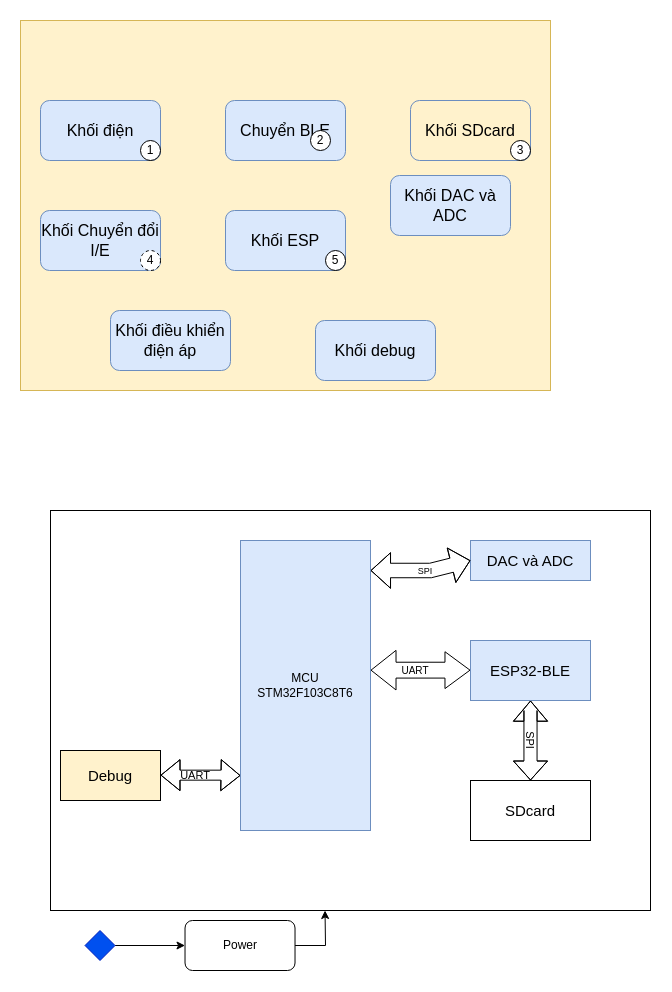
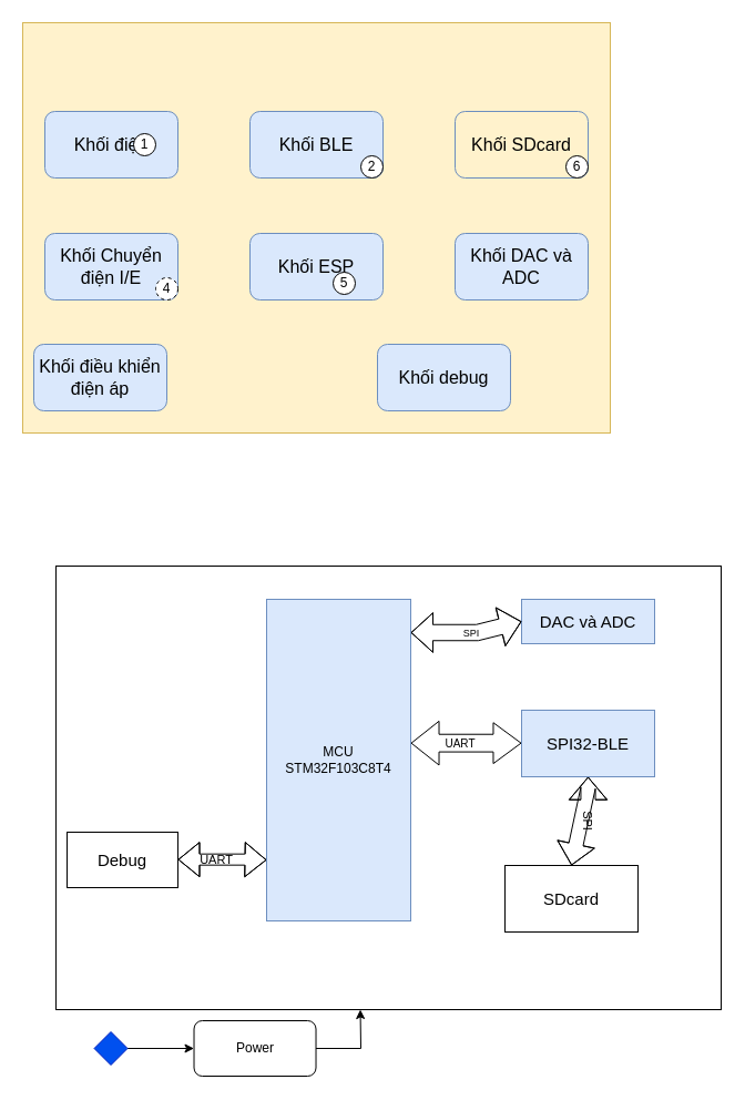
  <mxCell id="0" />
  <mxCell id="1" parent="0" />
  <mxCell id="2" value="" style="rounded=0;whiteSpace=wrap;html=1;fillColor=#fff2cc;strokeColor=#d6b656;" vertex="1" parent="1"><mxGeometry x="20" y="20" width="530" height="370" as="geometry" /></mxCell>
  <mxCell id="3" value="&lt;font style=&quot;font-size: 16px;&quot;&gt;Khối điện&lt;/font&gt;" style="rounded=1;whiteSpace=wrap;html=1;fillColor=#dae8fc;strokeColor=#6c8ebf;" vertex="1" parent="1"><mxGeometry x="40" y="100" width="120" height="60" as="geometry" /></mxCell>
- <mxCell id="4" value="&lt;font style=&quot;font-size: 16px;&quot;&gt;Chuyển BLE&lt;/font&gt;" style="rounded=1;whiteSpace=wrap;html=1;fillColor=#dae8fc;strokeColor=#6c8ebf;" vertex="1" parent="1"><mxGeometry x="225" y="100" width="120" height="60" as="geometry" /></mxCell>
+ <mxCell id="4" value="&lt;font style=&quot;font-size: 16px;&quot;&gt;Khối BLE&lt;/font&gt;" style="rounded=1;whiteSpace=wrap;html=1;fillColor=#dae8fc;strokeColor=#6c8ebf;" vertex="1" parent="1"><mxGeometry x="225" y="100" width="120" height="60" as="geometry" /></mxCell>
  <mxCell id="5" value="&lt;font style=&quot;font-size: 16px;&quot;&gt;Khối SDcard&lt;/font&gt;" style="rounded=1;whiteSpace=wrap;html=1;fillColor=#fff2cc;strokeColor=#6c8ebf;" vertex="1" parent="1"><mxGeometry x="410" y="100" width="120" height="60" as="geometry" /></mxCell>
- <mxCell id="6" value="&lt;span style=&quot;font-size: 16px;&quot;&gt;Khối Chuyển đổi I/E&lt;/span&gt;" style="rounded=1;whiteSpace=wrap;html=1;fillColor=#dae8fc;strokeColor=#6c8ebf;" vertex="1" parent="1"><mxGeometry x="40" y="210" width="120" height="60" as="geometry" /></mxCell>
+ <mxCell id="6" value="&lt;span style=&quot;font-size: 16px;&quot;&gt;Khối Chuyển điện I/E&lt;/span&gt;" style="rounded=1;whiteSpace=wrap;html=1;fillColor=#dae8fc;strokeColor=#6c8ebf;" vertex="1" parent="1"><mxGeometry x="40" y="210" width="120" height="60" as="geometry" /></mxCell>
  <mxCell id="7" value="&lt;font style=&quot;font-size: 16px;&quot;&gt;Khối ESP&lt;/font&gt;" style="rounded=1;whiteSpace=wrap;html=1;fillColor=#dae8fc;strokeColor=#6c8ebf;" vertex="1" parent="1"><mxGeometry x="225" y="210" width="120" height="60" as="geometry" /></mxCell>
- <mxCell id="8" value="&lt;font style=&quot;font-size: 16px;&quot;&gt;Khối DAC và ADC&lt;/font&gt;" style="rounded=1;whiteSpace=wrap;html=1;fillColor=#dae8fc;strokeColor=#6c8ebf;" vertex="1" parent="1"><mxGeometry x="390" y="175" width="120" height="60" as="geometry" /></mxCell>
- <mxCell id="9" value="&lt;font style=&quot;font-size: 16px;&quot;&gt;Khối điều khiển điện áp&lt;/font&gt;" style="rounded=1;whiteSpace=wrap;html=1;fillColor=#dae8fc;strokeColor=#6c8ebf;" vertex="1" parent="1"><mxGeometry x="110" y="310" width="120" height="60" as="geometry" /></mxCell>
- <mxCell id="10" value="&lt;font style=&quot;font-size: 16px;&quot;&gt;Khối debug&lt;/font&gt;" style="rounded=1;whiteSpace=wrap;html=1;fillColor=#dae8fc;strokeColor=#6c8ebf;" vertex="1" parent="1"><mxGeometry x="315" y="320" width="120" height="60" as="geometry" /></mxCell>
- <mxCell id="11" value="1" style="ellipse;whiteSpace=wrap;html=1;aspect=fixed;" vertex="1" parent="1"><mxGeometry x="140" y="140" width="20" height="20" as="geometry" /></mxCell>
- <mxCell id="12" value="2" style="ellipse;whiteSpace=wrap;html=1;aspect=fixed;" vertex="1" parent="1"><mxGeometry x="310" y="130" width="20" height="20" as="geometry" /></mxCell>
- <mxCell id="13" value="3" style="ellipse;whiteSpace=wrap;html=1;aspect=fixed;" vertex="1" parent="1"><mxGeometry x="510" y="140" width="20" height="20" as="geometry" /></mxCell>
+ <mxCell id="8" value="&lt;font style=&quot;font-size: 16px;&quot;&gt;Khối DAC và ADC&lt;/font&gt;" style="rounded=1;whiteSpace=wrap;html=1;fillColor=#dae8fc;strokeColor=#6c8ebf;" vertex="1" parent="1"><mxGeometry x="410" y="210" width="120" height="60" as="geometry" /></mxCell>
+ <mxCell id="9" value="&lt;font style=&quot;font-size: 16px;&quot;&gt;Khối điều khiển điện áp&lt;/font&gt;" style="rounded=1;whiteSpace=wrap;html=1;fillColor=#dae8fc;strokeColor=#6c8ebf;" vertex="1" parent="1"><mxGeometry x="30" y="310" width="120" height="60" as="geometry" /></mxCell>
+ <mxCell id="10" value="&lt;font style=&quot;font-size: 16px;&quot;&gt;Khối debug&lt;/font&gt;" style="rounded=1;whiteSpace=wrap;html=1;fillColor=#dae8fc;strokeColor=#6c8ebf;" vertex="1" parent="1"><mxGeometry x="340" y="310" width="120" height="60" as="geometry" /></mxCell>
+ <mxCell id="11" value="1" style="ellipse;whiteSpace=wrap;html=1;aspect=fixed;" vertex="1" parent="1"><mxGeometry x="120" y="120" width="20" height="20" as="geometry" /></mxCell>
+ <mxCell id="12" value="2" style="ellipse;whiteSpace=wrap;html=1;aspect=fixed;" vertex="1" parent="1"><mxGeometry x="325" y="140" width="20" height="20" as="geometry" /></mxCell>
+ <mxCell id="13" value="6" style="ellipse;whiteSpace=wrap;html=1;aspect=fixed;" vertex="1" parent="1"><mxGeometry x="510" y="140" width="20" height="20" as="geometry" /></mxCell>
  <mxCell id="14" value="4" style="ellipse;whiteSpace=wrap;html=1;aspect=fixed;dashed=1;" vertex="1" parent="1"><mxGeometry x="140" y="250" width="20" height="20" as="geometry" /></mxCell>
- <mxCell id="15" value="5" style="ellipse;whiteSpace=wrap;html=1;aspect=fixed;" vertex="1" parent="1"><mxGeometry x="325" y="250" width="20" height="20" as="geometry" /></mxCell>
+ <mxCell id="15" value="5" style="ellipse;whiteSpace=wrap;html=1;aspect=fixed;" vertex="1" parent="1"><mxGeometry x="300" y="245" width="20" height="20" as="geometry" /></mxCell>
  <mxCell id="16" value="" style="rounded=0;whiteSpace=wrap;html=1;" vertex="1" parent="1"><mxGeometry x="50" y="510" width="600" height="400" as="geometry" /></mxCell>
  <mxCell id="17" value="" style="edgeStyle=orthogonalEdgeStyle;rounded=0;orthogonalLoop=1;jettySize=auto;html=1;" edge="1" parent="1" source="18" target="20"><mxGeometry relative="1" as="geometry" /></mxCell>
  <mxCell id="18" value="" style="rhombus;whiteSpace=wrap;html=1;fillColor=#0050ef;fontColor=#ffffff;strokeColor=#001DBC;" vertex="1" parent="1"><mxGeometry x="84.52" y="930" width="30" height="30" as="geometry" /></mxCell>
  <mxCell id="19" style="edgeStyle=orthogonalEdgeStyle;rounded=0;orthogonalLoop=1;jettySize=auto;html=1;" edge="1" parent="1" source="20"><mxGeometry relative="1" as="geometry"><mxPoint x="324.52" y="910" as="targetPoint" /></mxGeometry></mxCell>
- <mxCell id="20" value="Power" style="rounded=1;whiteSpace=wrap;html=1;" vertex="1" parent="1"><mxGeometry x="184.52" y="920" width="110" height="50" as="geometry" /></mxCell>
- <mxCell id="21" value="MCU&lt;br&gt;STM32F103C8T6" style="rounded=0;whiteSpace=wrap;html=1;fillColor=#dae8fc;strokeColor=#6c8ebf;" vertex="1" parent="1"><mxGeometry x="240" y="540" width="130" height="290" as="geometry" /></mxCell>
+ <mxCell id="20" value="Power" style="rounded=1;whiteSpace=wrap;html=1;" vertex="1" parent="1"><mxGeometry x="174.52" y="920" width="110" height="50" as="geometry" /></mxCell>
+ <mxCell id="21" value="MCU&lt;br&gt;STM32F103C8T4" style="rounded=0;whiteSpace=wrap;html=1;fillColor=#dae8fc;strokeColor=#6c8ebf;" vertex="1" parent="1"><mxGeometry x="240" y="540" width="130" height="290" as="geometry" /></mxCell>
  <mxCell id="22" value="&lt;font style=&quot;font-size: 15px;&quot;&gt;DAC và ADC&lt;/font&gt;" style="rounded=0;whiteSpace=wrap;html=1;fillColor=#dae8fc;strokeColor=#6c8ebf;" vertex="1" parent="1"><mxGeometry x="470" y="540" width="120" height="40" as="geometry" /></mxCell>
  <mxCell id="23" value="" style="shape=flexArrow;endArrow=classic;startArrow=classic;html=1;rounded=0;entryX=0;entryY=0.5;entryDx=0;entryDy=0;width=14.483;startSize=6.172;" edge="1" parent="1" target="22"><mxGeometry width="100" height="100" relative="1" as="geometry"><mxPoint x="370" y="570" as="sourcePoint" /><mxPoint x="530" y="620" as="targetPoint" /><Array as="points"><mxPoint x="430" y="570" /></Array></mxGeometry></mxCell>
  <mxCell id="24" value="&lt;font style=&quot;font-size: 9px;&quot;&gt;SPI&lt;/font&gt;" style="text;html=1;align=center;verticalAlign=middle;whiteSpace=wrap;rounded=0;" vertex="1" parent="1"><mxGeometry x="410" y="565" width="30" height="10" as="geometry" /></mxCell>
- <mxCell id="25" value="&lt;span style=&quot;font-size: 15px;&quot;&gt;ESP32-BLE&lt;/span&gt;" style="rounded=0;whiteSpace=wrap;html=1;fillColor=#dae8fc;strokeColor=#6c8ebf;" vertex="1" parent="1"><mxGeometry x="470" y="640" width="120" height="60" as="geometry" /></mxCell>
+ <mxCell id="25" value="&lt;span style=&quot;font-size: 15px;&quot;&gt;SPI32-BLE&lt;/span&gt;" style="rounded=0;whiteSpace=wrap;html=1;fillColor=#dae8fc;strokeColor=#6c8ebf;" vertex="1" parent="1"><mxGeometry x="470" y="640" width="120" height="60" as="geometry" /></mxCell>
  <mxCell id="26" value="" style="shape=flexArrow;endArrow=classic;startArrow=classic;html=1;rounded=0;exitX=1;exitY=0;exitDx=0;exitDy=0;entryX=0;entryY=0.5;entryDx=0;entryDy=0;startWidth=22.759;startSize=8.007;width=15.862;endSize=8.007;" edge="1" parent="1"><mxGeometry width="100" height="100" relative="1" as="geometry"><mxPoint x="370" y="669.66" as="sourcePoint" /><mxPoint x="470" y="669.66" as="targetPoint" /><Array as="points" /></mxGeometry></mxCell>
  <mxCell id="27" value="&lt;font style=&quot;font-size: 10px;&quot;&gt;UART&lt;/font&gt;" style="text;html=1;align=center;verticalAlign=middle;whiteSpace=wrap;rounded=0;" vertex="1" parent="1"><mxGeometry x="400" y="665" width="30" height="10" as="geometry" /></mxCell>
- <mxCell id="28" value="&lt;span style=&quot;font-size: 15px;&quot;&gt;SDcard&lt;/span&gt;" style="rounded=0;whiteSpace=wrap;html=1;" vertex="1" parent="1"><mxGeometry x="470" y="780" width="120" height="60" as="geometry" /></mxCell>
+ <mxCell id="28" value="&lt;span style=&quot;font-size: 15px;&quot;&gt;SDcard&lt;/span&gt;" style="rounded=0;whiteSpace=wrap;html=1;" vertex="1" parent="1"><mxGeometry x="455" y="780" width="120" height="60" as="geometry" /></mxCell>
  <mxCell id="29" value="" style="shape=flexArrow;endArrow=classic;startArrow=classic;html=1;rounded=0;exitX=0.5;exitY=1;exitDx=0;exitDy=0;entryX=0.5;entryY=0;entryDx=0;entryDy=0;width=13.103;startSize=6.407;" edge="1" parent="1" source="25" target="28"><mxGeometry width="100" height="100" relative="1" as="geometry"><mxPoint x="500" y="710" as="sourcePoint" /><mxPoint x="650" y="780.42" as="targetPoint" /><Array as="points"><mxPoint x="530" y="710" /></Array></mxGeometry></mxCell>
  <mxCell id="30" value="&lt;font style=&quot;font-size: 11px;&quot;&gt;SPI&lt;/font&gt;" style="text;html=1;align=center;verticalAlign=middle;whiteSpace=wrap;rounded=0;rotation=90;" vertex="1" parent="1"><mxGeometry x="515" y="730" width="30" height="20" as="geometry" /></mxCell>
- <mxCell id="31" value="&lt;span style=&quot;font-size: 15px;&quot;&gt;Debug&lt;/span&gt;" style="rounded=0;whiteSpace=wrap;html=1;fillColor=#fff2cc;" vertex="1" parent="1"><mxGeometry x="60" y="750" width="100" height="50" as="geometry" /></mxCell>
+ <mxCell id="31" value="&lt;span style=&quot;font-size: 15px;&quot;&gt;Debug&lt;/span&gt;" style="rounded=0;whiteSpace=wrap;html=1;" vertex="1" parent="1"><mxGeometry x="60" y="750" width="100" height="50" as="geometry" /></mxCell>
  <mxCell id="32" value="" style="shape=flexArrow;endArrow=classic;startArrow=classic;html=1;rounded=0;exitX=1;exitY=0;exitDx=0;exitDy=0;" edge="1" parent="1"><mxGeometry width="100" height="100" relative="1" as="geometry"><mxPoint x="160" y="774.66" as="sourcePoint" /><mxPoint x="240" y="775" as="targetPoint" /><Array as="points"><mxPoint x="220" y="774.66" /></Array></mxGeometry></mxCell>
  <mxCell id="33" value="&lt;font style=&quot;font-size: 11px;&quot;&gt;UART&lt;/font&gt;" style="text;html=1;align=center;verticalAlign=middle;whiteSpace=wrap;rounded=0;" vertex="1" parent="1"><mxGeometry x="180" y="770" width="30" height="10" as="geometry" /></mxCell>
